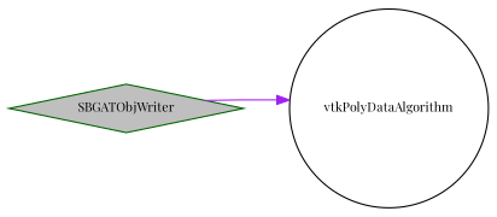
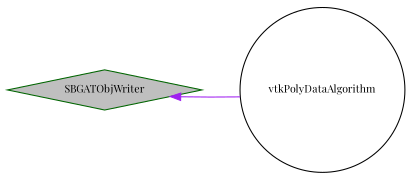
  digraph {
    rankdir=LR
    fontname="Playfair Display"
    node [fontname="Playfair Display" fontsize=10 style=filled]
    n1 [color=darkgreen fillcolor=grey75 fontcolor=black height=0.2 label=SBGATObjWriter shape=diamond width=0.4]
    n2 [color=black fillcolor=white height=0.2 label=vtkPolyDataAlgorithm shape=circle width=0.4]
-   n2 -> n1 [color=purple dir=back fontname="Playfair Display" fontsize=10 labelfontname=Helvetica labelfontsize=10 style=solid]
+   n1 -> n2 [color=purple dir=back fontname="Playfair Display" fontsize=10 labelfontname=Helvetica labelfontsize=10 style=solid]
  }
